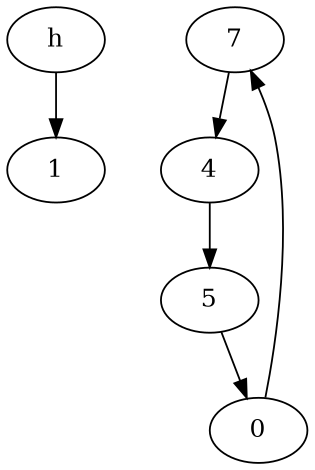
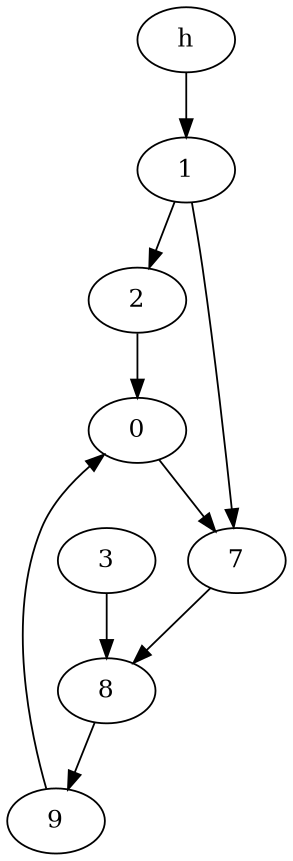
  strict digraph {
    node [component_delay=3]
    edge [wire_delay=0]
    h [component_delay=0]
    1
+   2
    7 [component_delay=7]
    n5 [component_delay=7 label=0]
-   4
-   5 [component_delay=7]
+   4 [label=8]
+   3
+   5 [component_delay=7 label=9]
    h -> 1 [wire_delay=1]
+   1 -> 2 [wire_delay=1]
+   1 -> 7
+   2 -> n5
    7 -> 4
    n5 -> 7
    4 -> 5
+   3 -> 4 [wire_delay=1]
    5 -> n5
  }
